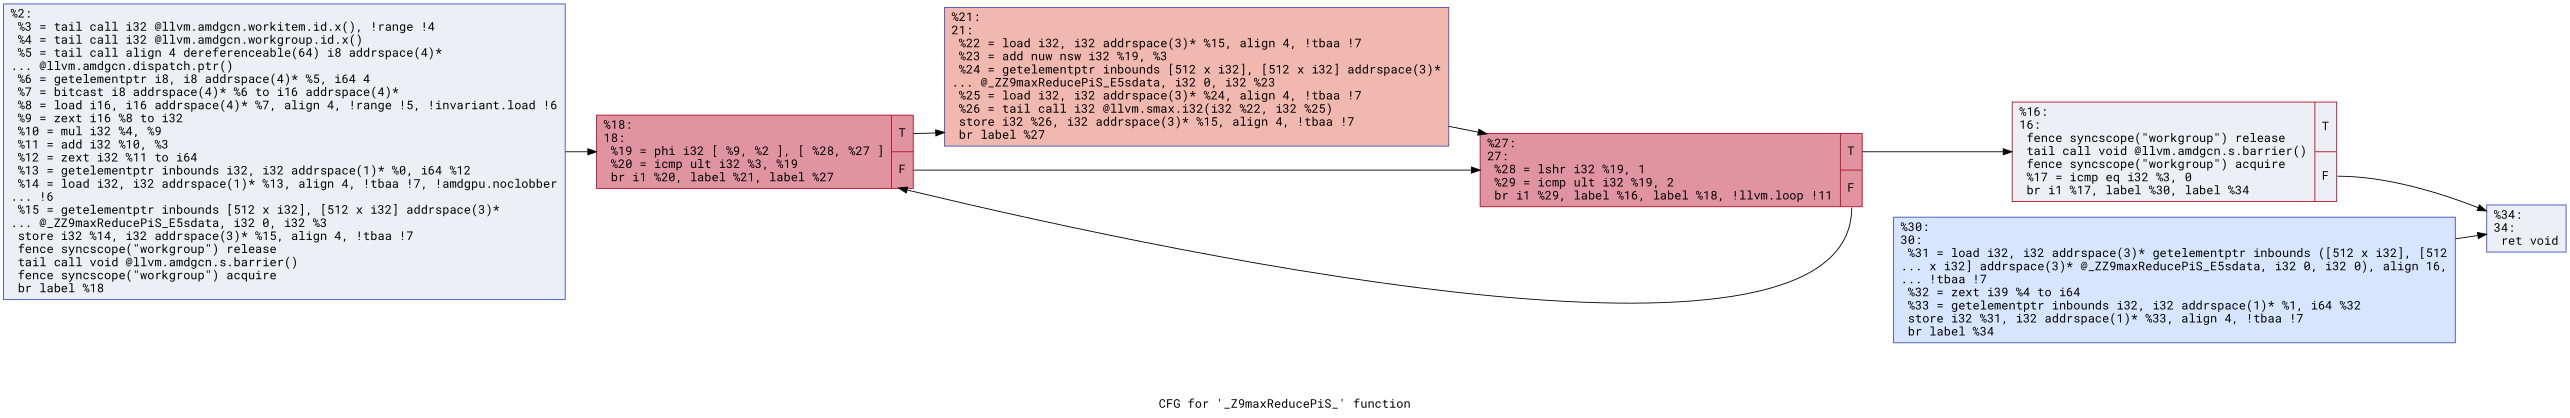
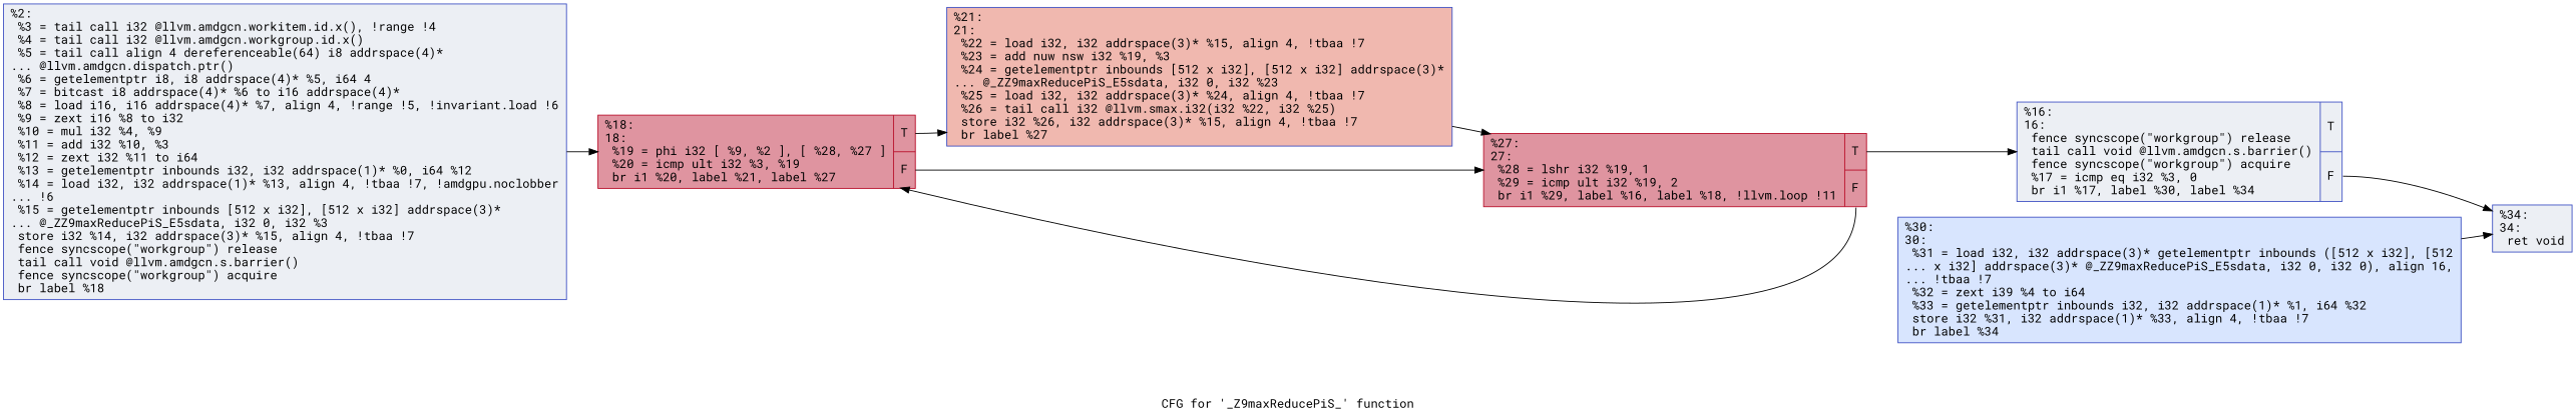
  digraph {
    fontname="Roboto Mono"
    label="CFG for '_Z9maxReducePiS_' function"
    rankdir=LR
    node [color="#3d50c3ff" fillcolor="#d4dbe670" fontname="Roboto Mono" shape=record style=filled]
    edge [fontname="Roboto Mono"]
    n1 [label="{%2:\l  %3 = tail call i32 @llvm.amdgcn.workitem.id.x(), !range !4\l  %4 = tail call i32 @llvm.amdgcn.workgroup.id.x()\l  %5 = tail call align 4 dereferenceable(64) i8 addrspace(4)*\l... @llvm.amdgcn.dispatch.ptr()\l  %6 = getelementptr i8, i8 addrspace(4)* %5, i64 4\l  %7 = bitcast i8 addrspace(4)* %6 to i16 addrspace(4)*\l  %8 = load i16, i16 addrspace(4)* %7, align 4, !range !5, !invariant.load !6\l  %9 = zext i16 %8 to i32\l  %10 = mul i32 %4, %9\l  %11 = add i32 %10, %3\l  %12 = zext i32 %11 to i64\l  %13 = getelementptr inbounds i32, i32 addrspace(1)* %0, i64 %12\l  %14 = load i32, i32 addrspace(1)* %13, align 4, !tbaa !7, !amdgpu.noclobber\l... !6\l  %15 = getelementptr inbounds [512 x i32], [512 x i32] addrspace(3)*\l... @_ZZ9maxReducePiS_E5sdata, i32 0, i32 %3\l  store i32 %14, i32 addrspace(3)* %15, align 4, !tbaa !7\l  fence syncscope(\"workgroup\") release\l  tail call void @llvm.amdgcn.s.barrier()\l  fence syncscope(\"workgroup\") acquire\l  br label %18\l}"]
    n2 [color="#b70d28ff" fillcolor="#b70d2870" label="{%18:\l18:                                               \l  %19 = phi i32 [ %9, %2 ], [ %28, %27 ]\l  %20 = icmp ult i32 %3, %19\l  br i1 %20, label %21, label %27\l|{<s0>T|<s1>F}}"]
    n3 [fillcolor="#dc5d4a70" label="{%21:\l21:                                               \l  %22 = load i32, i32 addrspace(3)* %15, align 4, !tbaa !7\l  %23 = add nuw nsw i32 %19, %3\l  %24 = getelementptr inbounds [512 x i32], [512 x i32] addrspace(3)*\l... @_ZZ9maxReducePiS_E5sdata, i32 0, i32 %23\l  %25 = load i32, i32 addrspace(3)* %24, align 4, !tbaa !7\l  %26 = tail call i32 @llvm.smax.i32(i32 %22, i32 %25)\l  store i32 %26, i32 addrspace(3)* %15, align 4, !tbaa !7\l  br label %27\l}"]
    n4 [color="#b70d28ff" fillcolor="#b70d2870" label="{%27:\l27:                                               \l  %28 = lshr i32 %19, 1\l  %29 = icmp ult i32 %19, 2\l  br i1 %29, label %16, label %18, !llvm.loop !11\l|{<s0>T|<s1>F}}"]
-   n5 [color="#b70d28ff" label="{%16:\l16:                                               \l  fence syncscope(\"workgroup\") release\l  tail call void @llvm.amdgcn.s.barrier()\l  fence syncscope(\"workgroup\") acquire\l  %17 = icmp eq i32 %3, 0\l  br i1 %17, label %30, label %34\l|{<s0>T|<s1>F}}"]
+   n5 [label="{%16:\l16:                                               \l  fence syncscope(\"workgroup\") release\l  tail call void @llvm.amdgcn.s.barrier()\l  fence syncscope(\"workgroup\") acquire\l  %17 = icmp eq i32 %3, 0\l  br i1 %17, label %30, label %34\l|{<s0>T|<s1>F}}"]
    n6 [label="{%34:\l34:                                               \l  ret void\l}"]
    n7 [fillcolor="#a7c5fe70" label="{%30:\l30:                                               \l  %31 = load i32, i32 addrspace(3)* getelementptr inbounds ([512 x i32], [512\l... x i32] addrspace(3)* @_ZZ9maxReducePiS_E5sdata, i32 0, i32 0), align 16,\l... !tbaa !7\l  %32 = zext i39 %4 to i64\l  %33 = getelementptr inbounds i32, i32 addrspace(1)* %1, i64 %32\l  store i32 %31, i32 addrspace(1)* %33, align 4, !tbaa !7\l  br label %34\l}"]
    n1 -> n2
    n2 -> n3 [tailport=s0]
    n2 -> n4 [tailport=s1]
    n3 -> n4
    n4 -> n2 [tailport=s1]
    n4 -> n5 [tailport=s0]
    n5 -> n6 [tailport=s1]
    n7 -> n6
  }
